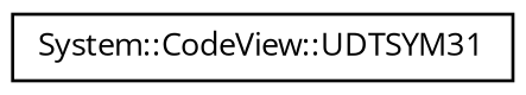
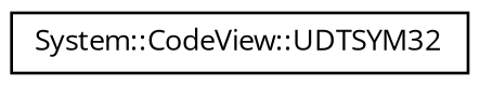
  digraph {
    rankdir=LR
    fontname="Open Sans"
-   n1 [color=black fillcolor=white fontname="Open Sans" fontsize=10 height=0.2 label="System::CodeView::UDTSYM31" shape=record style=filled width=0.4]
+   n1 [color=black fillcolor=white fontname="Open Sans" fontsize=10 height=0.2 label="System::CodeView::UDTSYM32" shape=record style=filled width=0.4]
  }
